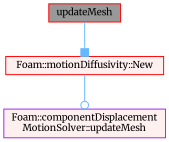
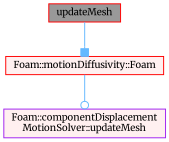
  digraph {
    fontname=Merriweather
    rankdir=TB
    node [color=red fillcolor="#FFF0F0" fontname=Merriweather fontsize=10 shape=box style=filled]
    edge [color=steelblue1 fontname=Merriweather fontsize=10 labelfontname=Helvetica labelfontsize=10 style=solid]
    n1 [fillcolor=grey60 fontcolor=black height=0.2 label=updateMesh width=0.4]
-   n2 [height=0.2 label="Foam::motionDiffusivity::New" width=0.4]
+   n2 [height=0.2 label="Foam::motionDiffusivity::Foam" width=0.4]
    n3 [color=purple height=0.2 label="Foam::componentDisplacement\lMotionSolver::updateMesh" width=0.4]
    n1 -> n2 [arrowhead=box]
    n2 -> n3 [arrowhead=odot]
  }
